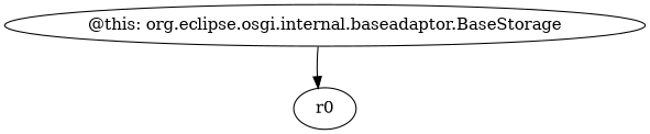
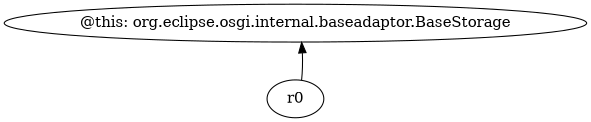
  digraph {
    n1 [label="@this: org.eclipse.osgi.internal.baseadaptor.BaseStorage"]
    n2 [label=r0]
-   n1 -> n2
+   n2 -> n1
  }
